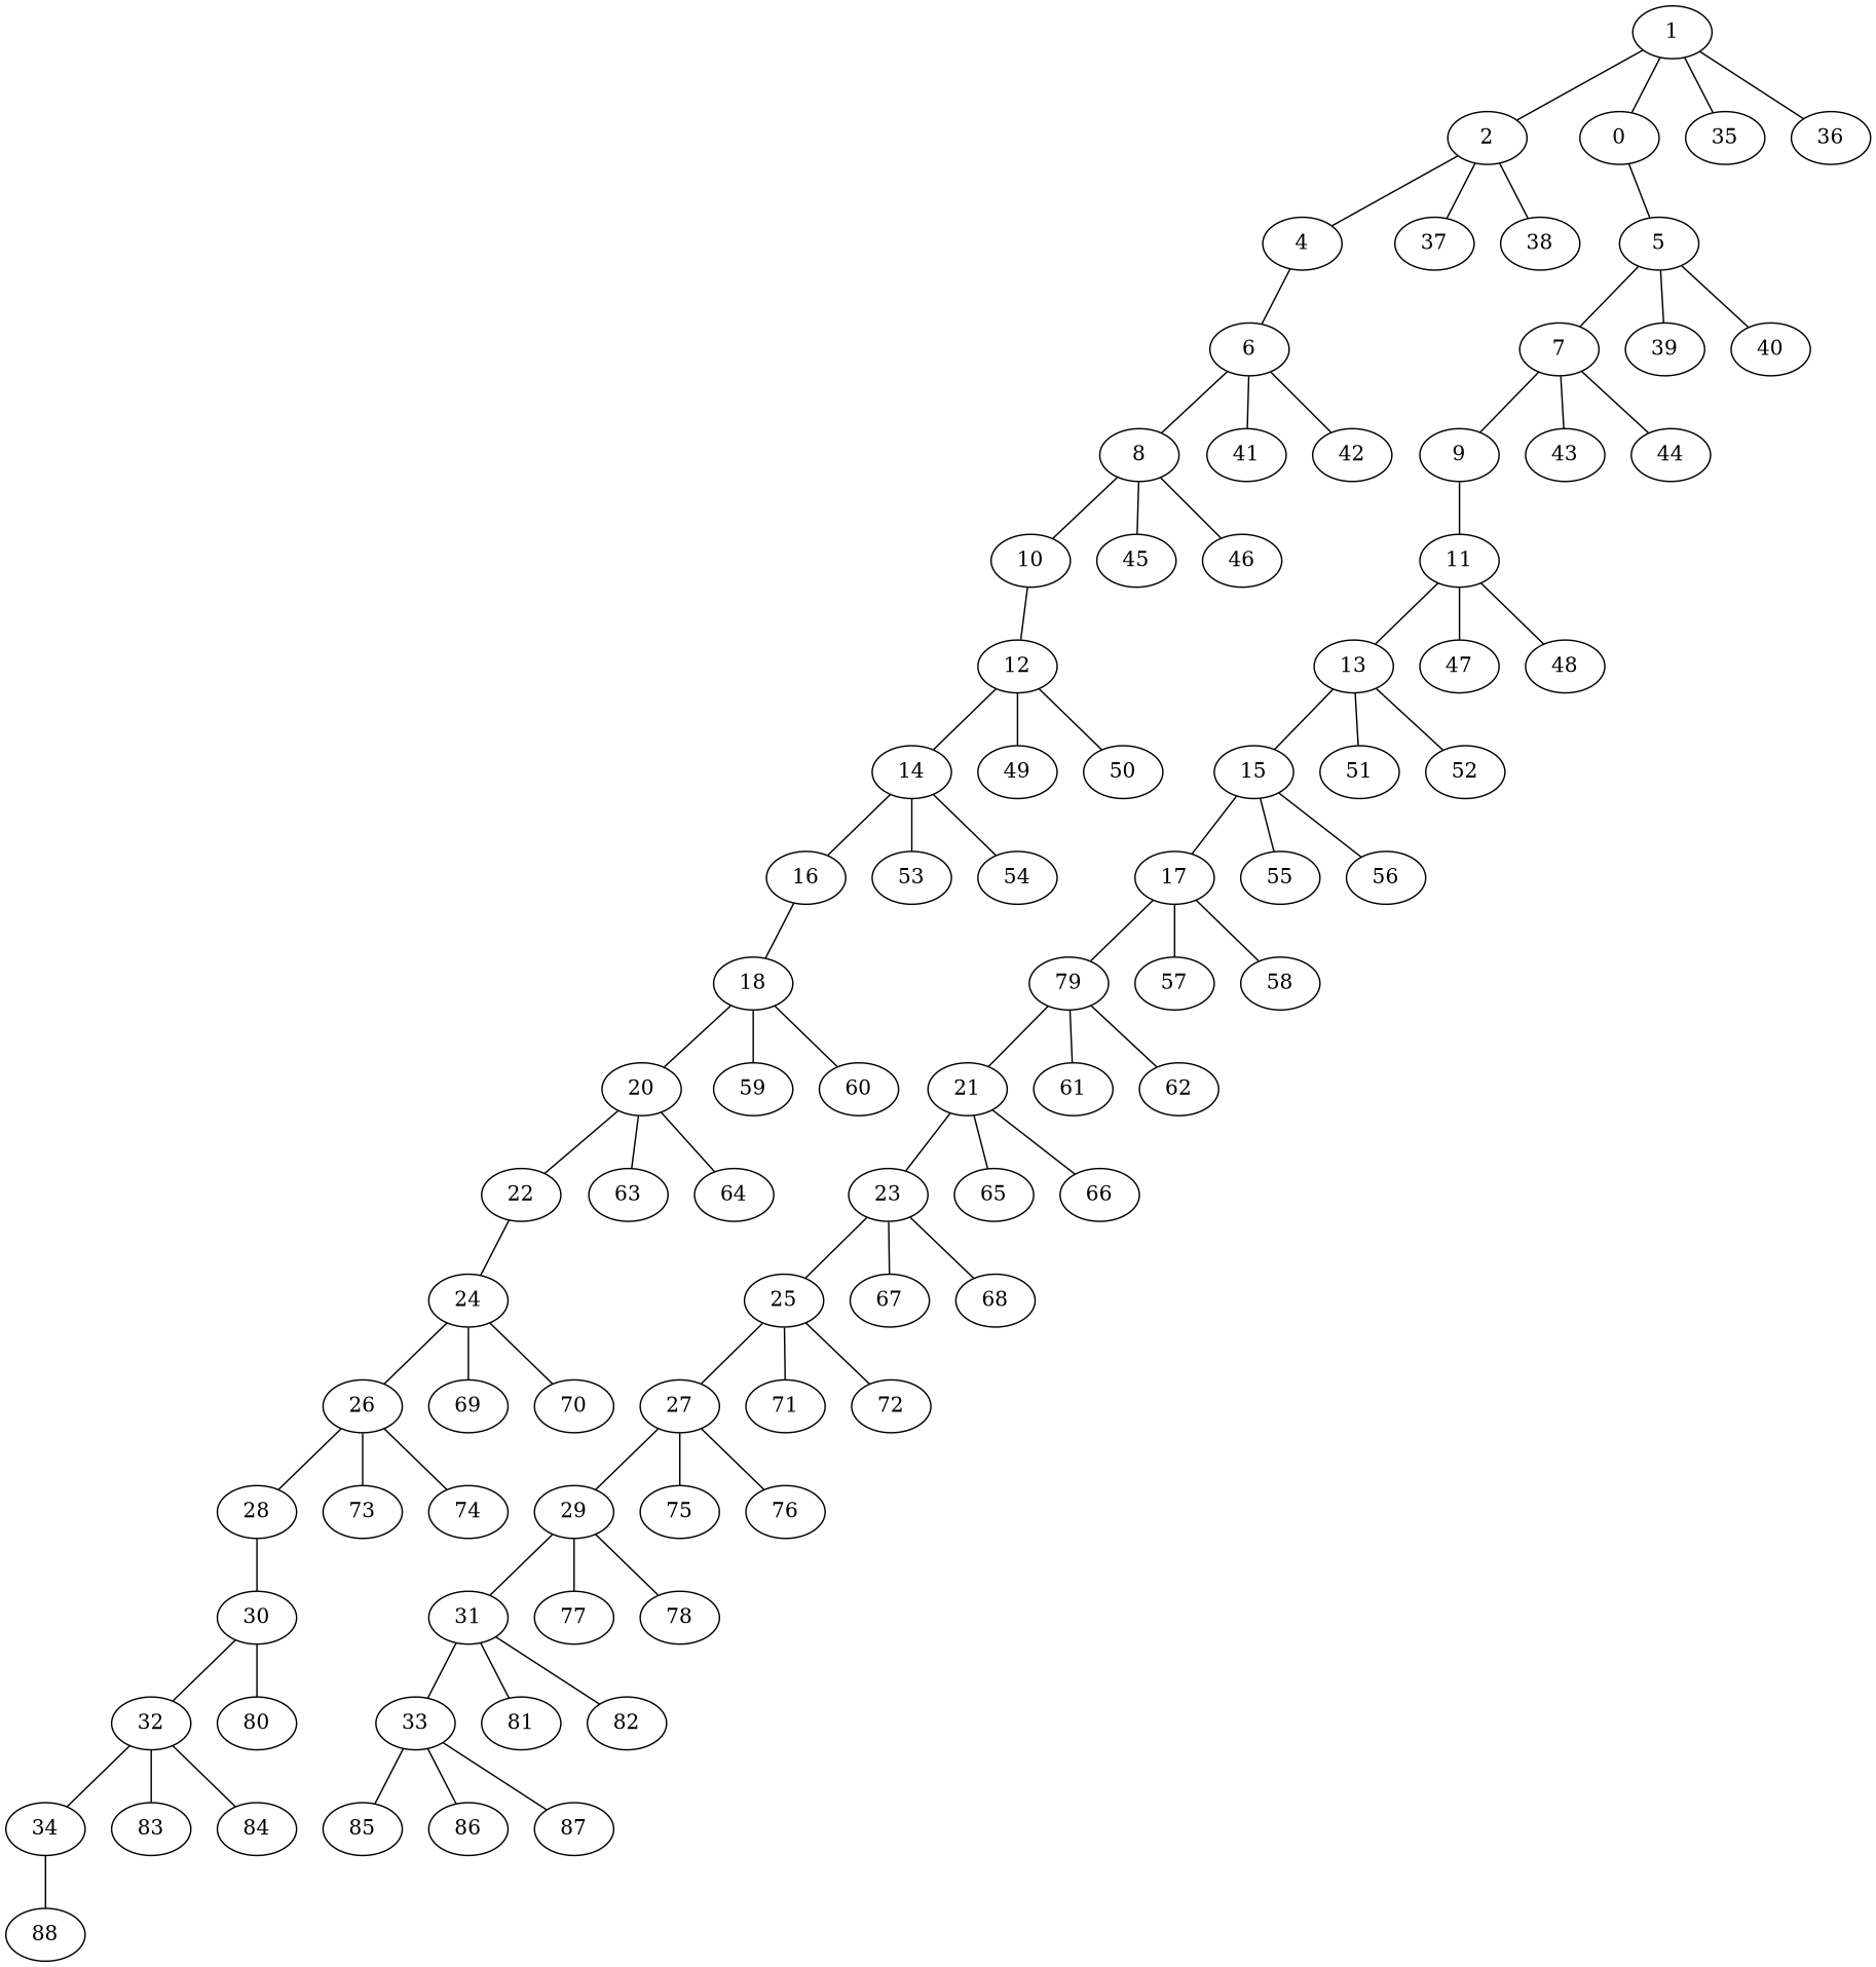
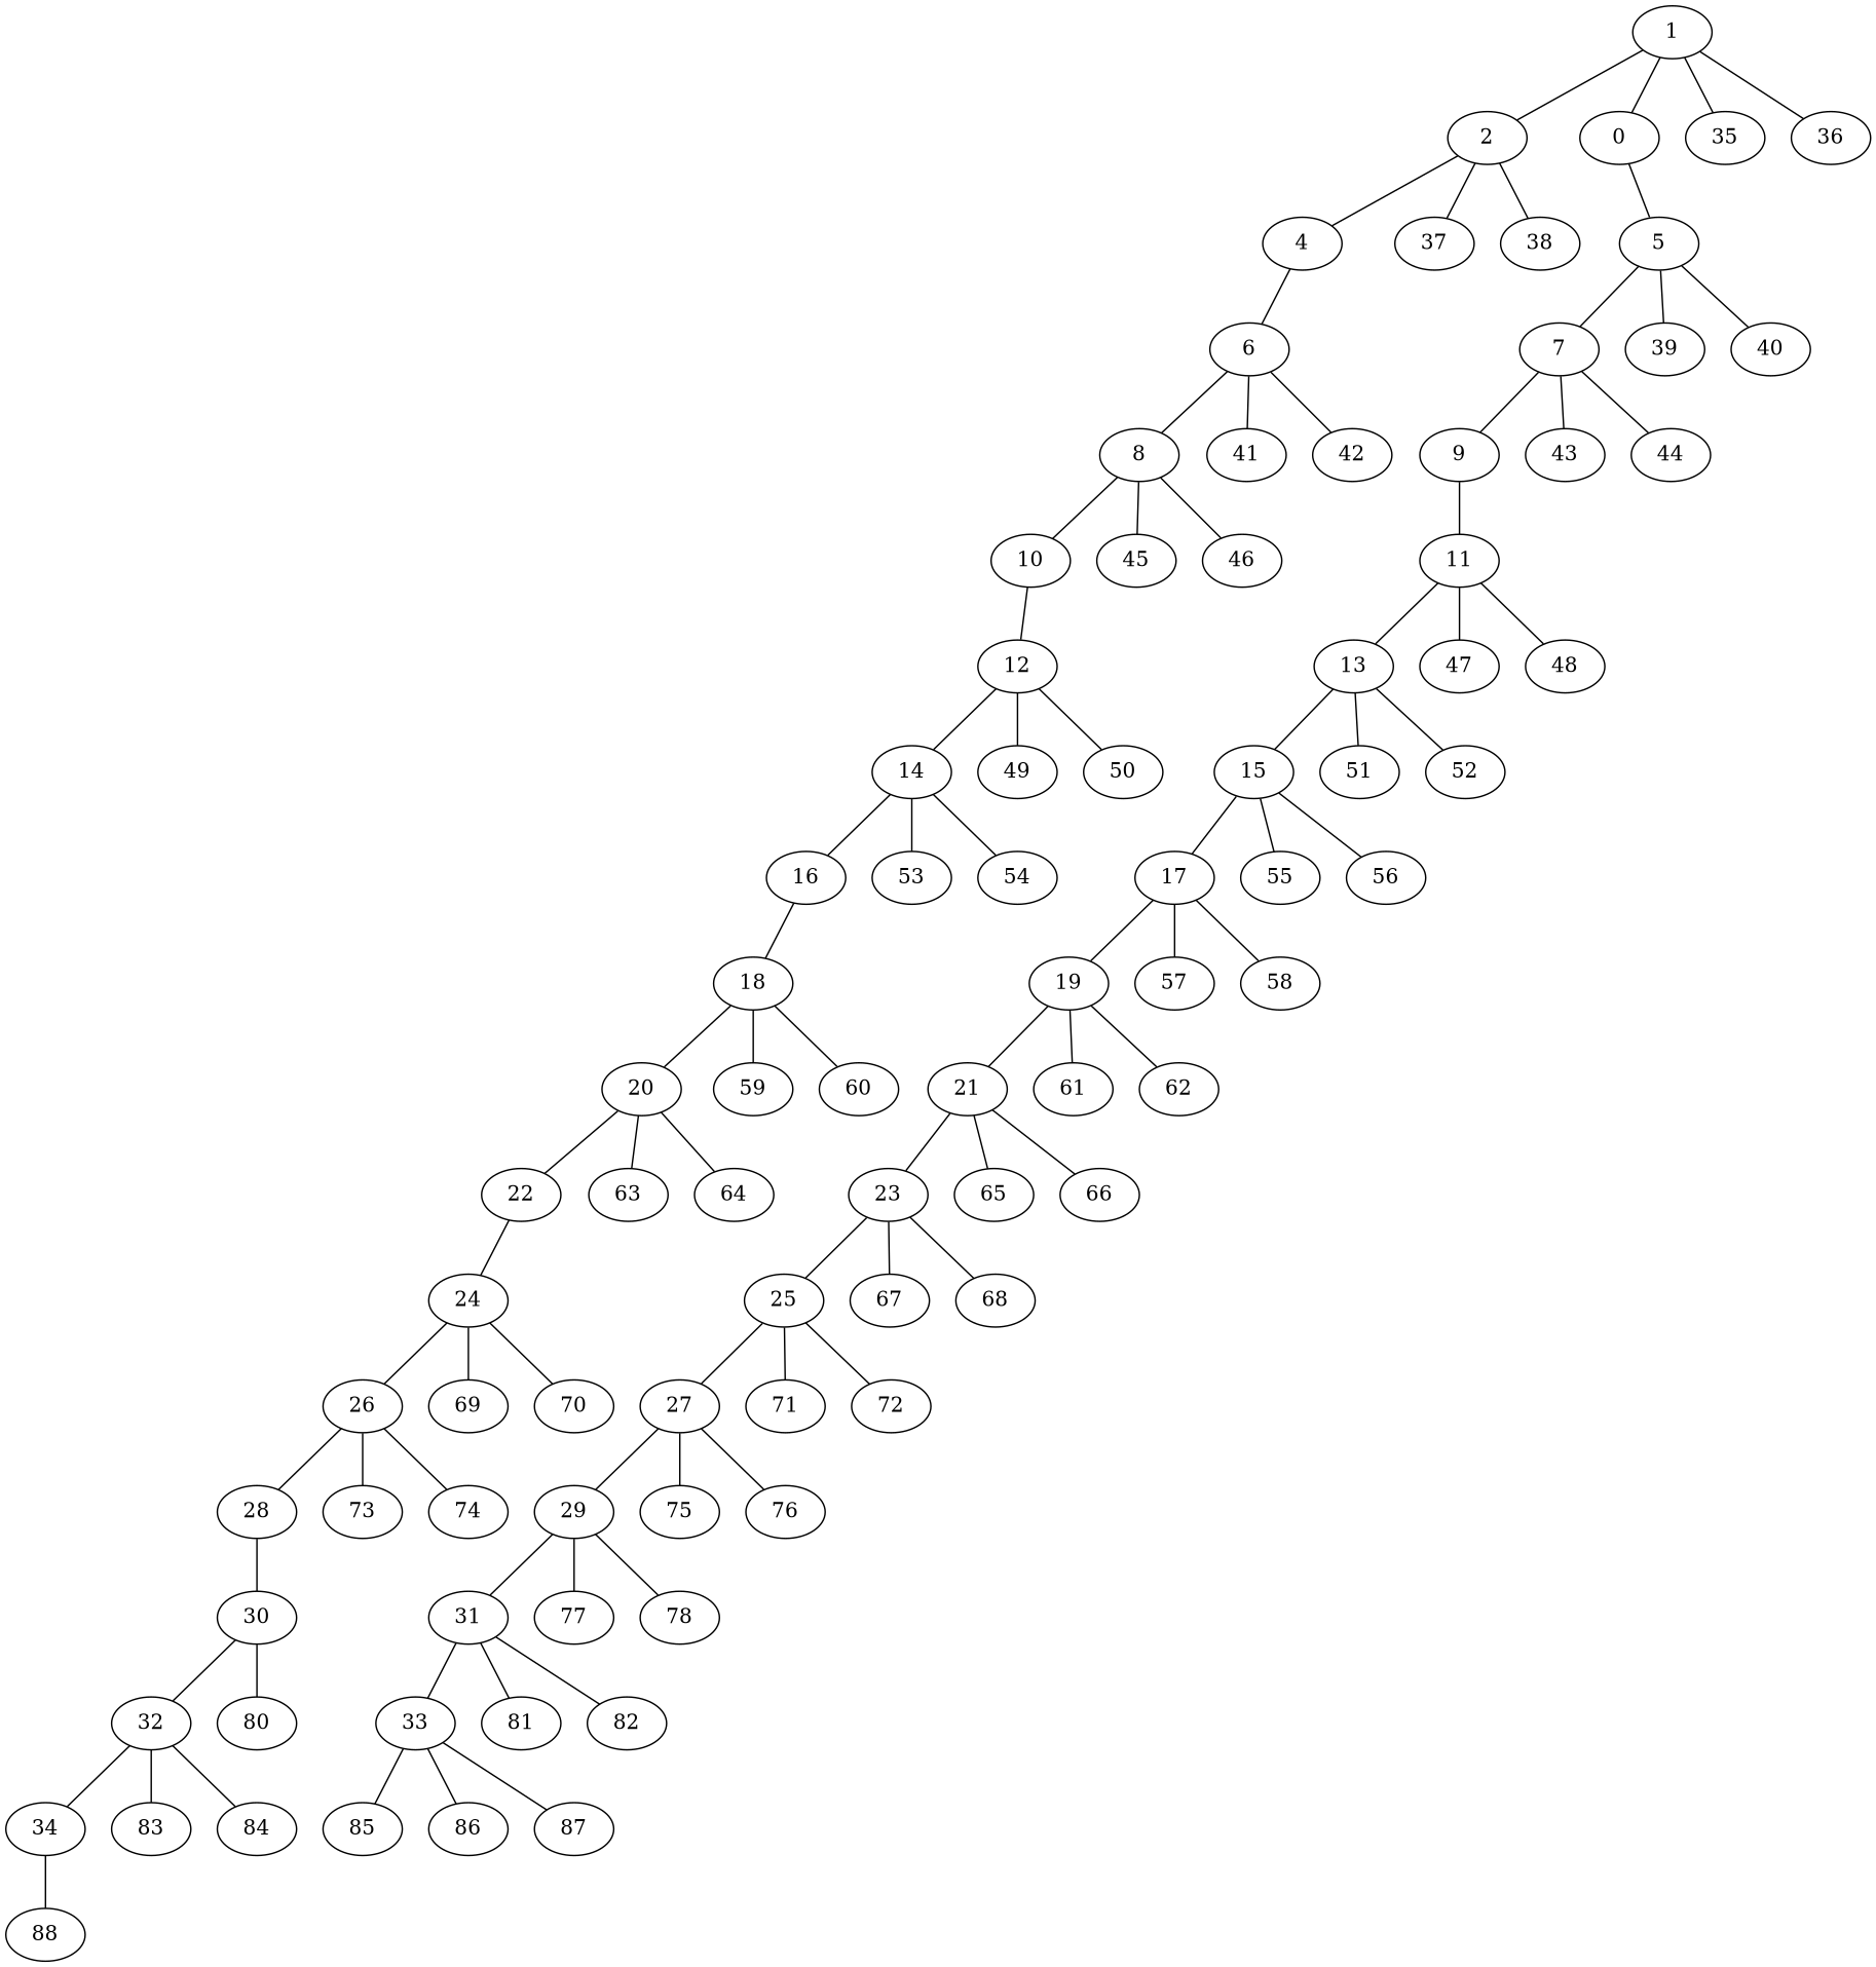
  graph {
    node [chem=H]
    edge [valence=1]
    1 [chem=C]
    2 [chem=C]
    n3 [chem=O label=0]
    35
    36
    4 [chem=O]
    37
    38
    5 [chem=C]
    6 [chem=C]
    7 [chem=C]
    39
    40
    8 [chem=C]
    41
    42
    9 [chem=O]
    43
    44
    10 [chem=O]
    45
    46
    11 [chem=C]
    12 [chem=C]
    13 [chem=C]
    47
    48
    14 [chem=C]
    49
    50
    15 [chem=C]
    51
    52
    16 [chem=O]
    53
    54
    17 [chem=C]
    55
    56
    18 [chem=C]
-   19 [chem=C label=79]
+   19 [chem=C]
    57
    58
    20 [chem=C]
    59
    60
    21 [chem=C]
    61
    62
    22 [chem=O]
    63
    64
    23 [chem=C]
    65
    66
    24 [chem=C]
    25 [chem=C]
    67
    68
    26 [chem=C]
    69
    70
    27 [chem=C]
    71
    72
    28 [chem=O]
    73
    74
    29 [chem=C]
    75
    76
    30 [chem=C]
    31 [chem=C]
    77
    78
    32 [chem=C]
    80
    33 [chem=C]
    81
    82
    34 [chem=O]
    83
    84
    85
    86
    87
    88
    1 -- 2
    1 -- n3
    1 -- 35
    1 -- 36
    2 -- 4
    2 -- 37
    2 -- 38
    n3 -- 5
    4 -- 6
    5 -- 7
    5 -- 39
    5 -- 40
    6 -- 8
    6 -- 41
    6 -- 42
    7 -- 9
    7 -- 43
    7 -- 44
    8 -- 10
    8 -- 45
    8 -- 46
    9 -- 11
    10 -- 12
    11 -- 13
    11 -- 47
    11 -- 48
    12 -- 14
    12 -- 49
    12 -- 50
    13 -- 15
    13 -- 51
    13 -- 52
    14 -- 16
    14 -- 53
    14 -- 54
    15 -- 17
    15 -- 55
    15 -- 56
    16 -- 18
    17 -- 19
    17 -- 57
    17 -- 58
    18 -- 20
    18 -- 59
    18 -- 60
    19 -- 21
    19 -- 61
    19 -- 62
    20 -- 22
    20 -- 63
    20 -- 64
    21 -- 23
    21 -- 65
    21 -- 66
    22 -- 24
    23 -- 25
    23 -- 67
    23 -- 68
    24 -- 26
    24 -- 69
    24 -- 70
    25 -- 27
    25 -- 71
    25 -- 72
    26 -- 28
    26 -- 73
    26 -- 74
    27 -- 29
    27 -- 75
    27 -- 76
    28 -- 30
    29 -- 31
    29 -- 77
    29 -- 78
    30 -- 32
    30 -- 80
    31 -- 33
    31 -- 81
    31 -- 82
    32 -- 34
    32 -- 83
    32 -- 84
    33 -- 85
    33 -- 86
    33 -- 87
    34 -- 88
  }
